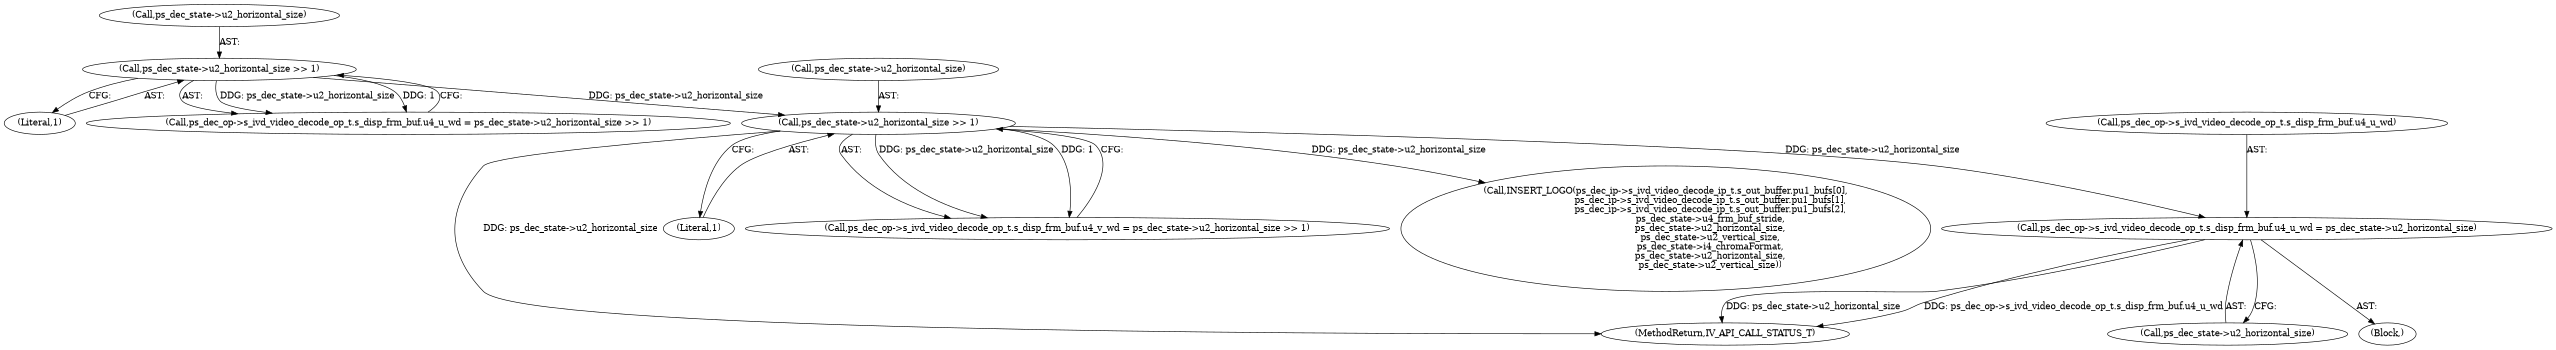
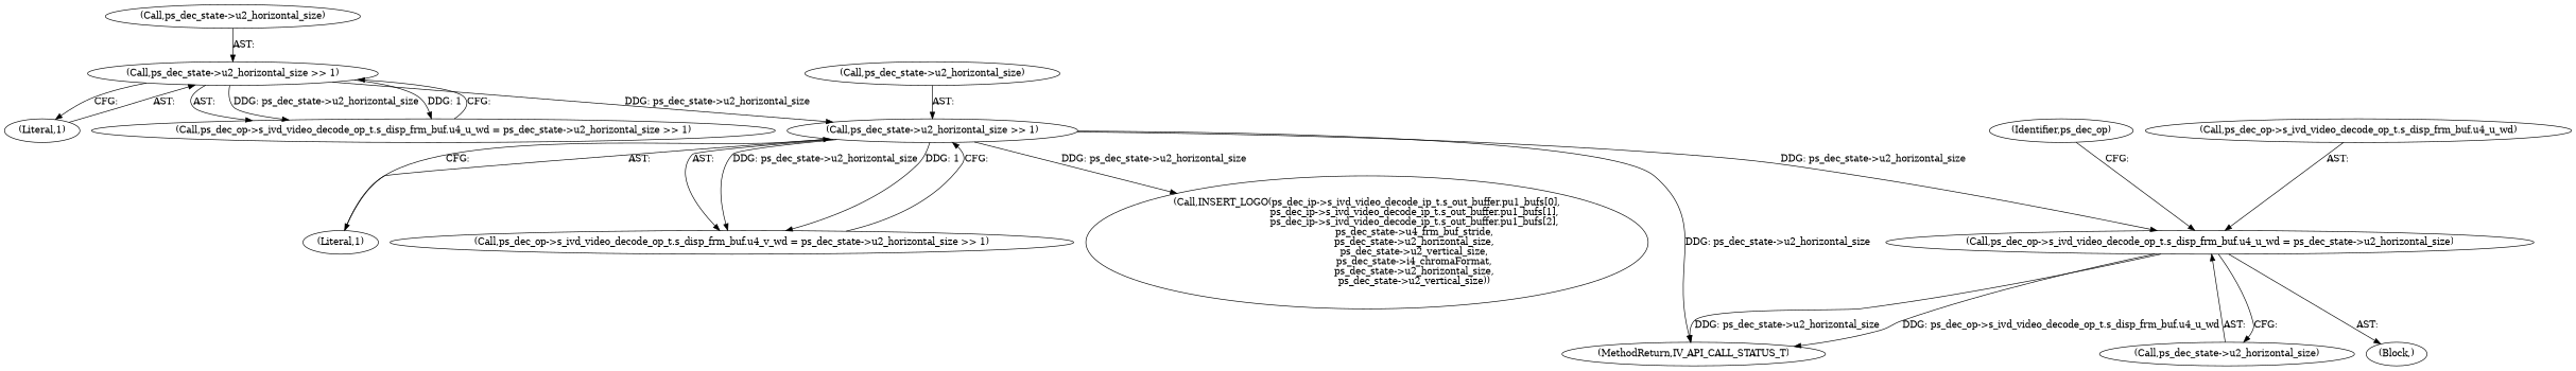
  digraph {
    n1 [label="(Call,ps_dec_op->s_ivd_video_decode_op_t.s_disp_frm_buf.u4_u_wd = ps_dec_state->u2_horizontal_size)"]
    n2 [label="(Call,ps_dec_state->u2_horizontal_size)"]
    n3 [label="(MethodReturn,IV_API_CALL_STATUS_T)"]
    n4 [label="(Block,)"]
    n5 [label="(Call,ps_dec_state->u2_horizontal_size >> 1)"]
    n6 [label="(Literal,1)"]
    n7 [label="(Call,ps_dec_op->s_ivd_video_decode_op_t.s_disp_frm_buf.u4_v_wd = ps_dec_state->u2_horizontal_size >> 1)"]
    n8 [label="(Call,INSERT_LOGO(ps_dec_ip->s_ivd_video_decode_ip_t.s_out_buffer.pu1_bufs[0],\n                                ps_dec_ip->s_ivd_video_decode_ip_t.s_out_buffer.pu1_bufs[1],\n                                ps_dec_ip->s_ivd_video_decode_ip_t.s_out_buffer.pu1_bufs[2],\n                                ps_dec_state->u4_frm_buf_stride,\n                                ps_dec_state->u2_horizontal_size,\n                                ps_dec_state->u2_vertical_size,\n                                ps_dec_state->i4_chromaFormat,\n                                ps_dec_state->u2_horizontal_size,\n                                ps_dec_state->u2_vertical_size))"]
    n9 [label="(Call,ps_dec_state->u2_horizontal_size >> 1)"]
    n10 [label="(Literal,1)"]
    n11 [label="(Call,ps_dec_op->s_ivd_video_decode_op_t.s_disp_frm_buf.u4_u_wd = ps_dec_state->u2_horizontal_size >> 1)"]
    n12 [label="(Call,ps_dec_state->u2_horizontal_size)"]
+   n13 [label="(Identifier,ps_dec_op)"]
    n14 [label="(Call,ps_dec_op->s_ivd_video_decode_op_t.s_disp_frm_buf.u4_u_wd)"]
    n15 [label="(Call,ps_dec_state->u2_horizontal_size)"]
    n1 -> n2 [label="CFG: "]
    n1 -> n3 [label="DDG: ps_dec_state->u2_horizontal_size"]
    n1 -> n3 [label="DDG: ps_dec_op->s_ivd_video_decode_op_t.s_disp_frm_buf.u4_u_wd"]
    n1 -> n4 [label="AST: "]
    n2 -> n1 [label="AST: "]
    n5 -> n1 [label="DDG: ps_dec_state->u2_horizontal_size"]
    n5 -> n3 [label="DDG: ps_dec_state->u2_horizontal_size"]
    n5 -> n6 [label="CFG: "]
    n5 -> n7 [label="AST: "]
    n5 -> n7 [label="DDG: ps_dec_state->u2_horizontal_size"]
    n5 -> n7 [label="DDG: 1"]
    n5 -> n8 [label="DDG: ps_dec_state->u2_horizontal_size"]
    n6 -> n5 [label="AST: "]
    n7 -> n5 [label="CFG: "]
    n9 -> n5 [label="DDG: ps_dec_state->u2_horizontal_size"]
    n9 -> n10 [label="CFG: "]
    n9 -> n11 [label="AST: "]
    n9 -> n11 [label="DDG: ps_dec_state->u2_horizontal_size"]
    n9 -> n11 [label="DDG: 1"]
    n10 -> n9 [label="AST: "]
    n11 -> n9 [label="CFG: "]
    n12 -> n5 [label="AST: "]
+   n13 -> n1 [label="CFG: "]
    n14 -> n1 [label="AST: "]
    n15 -> n9 [label="AST: "]
  }
